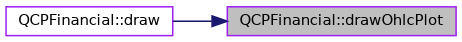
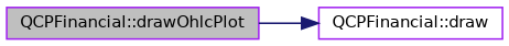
  digraph {
    rankdir=RL
    node [color=purple fontname=Helvetica fontsize=10 shape=record style=filled]
    n1 [fillcolor=grey75 fontcolor=black height=0.2 label="QCPFinancial::drawOhlcPlot" width=0.4]
    n2 [fillcolor=white height=0.2 label="QCPFinancial::draw" width=0.4]
-   n1 -> n2 [color=midnightblue dir=back fontname=Helvetica fontsize=10 labelfontname=Helvetica labelfontsize=10 style=solid]
+   n2 -> n1 [color=midnightblue dir=back fontname=Helvetica fontsize=10 labelfontname=Helvetica labelfontsize=10 style=solid]
  }
